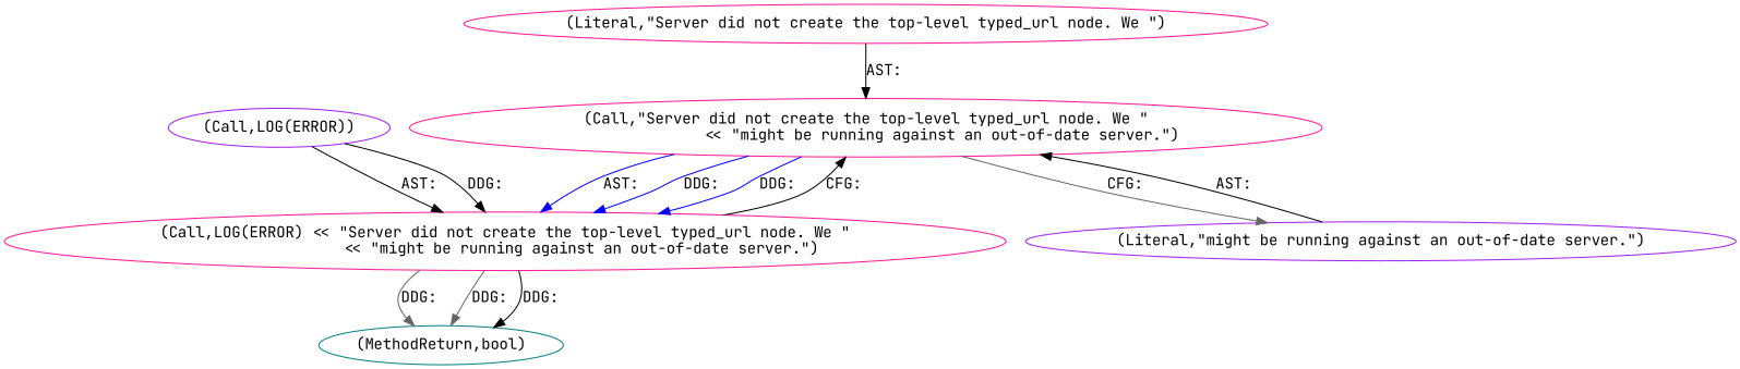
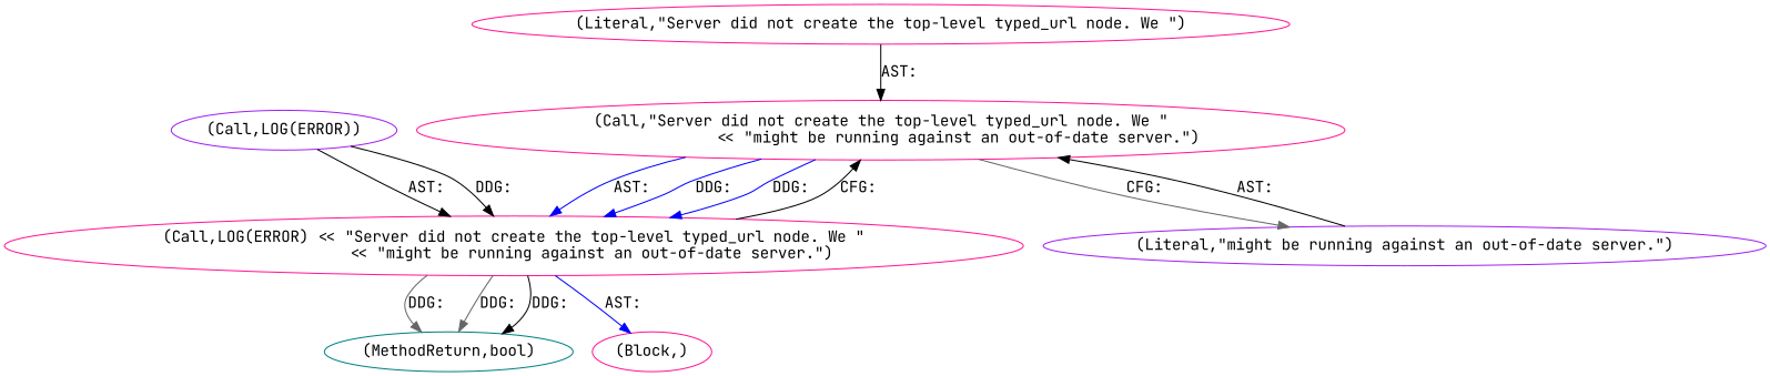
  digraph {
    fontname="JetBrains Mono"
    node [color=deeppink fontname="JetBrains Mono"]
    edge [color=black fontname="JetBrains Mono"]
    n1 [label="(Call,\"Server did not create the top-level typed_url node. We \"\n                 << \"might be running against an out-of-date server.\")"]
    n2 [label="(Call,LOG(ERROR) << \"Server did not create the top-level typed_url node. We \"\n                 << \"might be running against an out-of-date server.\")"]
    n3 [color=purple label="(Literal,\"might be running against an out-of-date server.\")"]
    n4 [color=teal label="(MethodReturn,bool)"]
+   n5 [label="(Block,)"]
    n6 [color=purple label="(Call,LOG(ERROR))"]
    n7 [label="(Literal,\"Server did not create the top-level typed_url node. We \")"]
    n1 -> n2 [color=blue label="AST: "]
    n1 -> n2 [color=blue label="DDG: "]
    n1 -> n2 [color=blue label="DDG: "]
    n1 -> n3 [color=gray40 label="CFG: "]
    n2 -> n1 [label="CFG: "]
    n2 -> n4 [color=gray40 label="DDG: "]
    n2 -> n4 [color=gray40 label="DDG: "]
    n2 -> n4 [label="DDG: "]
+   n2 -> n5 [color=blue label="AST: "]
    n3 -> n1 [label="AST: "]
    n6 -> n2 [label="AST: "]
    n6 -> n2 [label="DDG: "]
    n7 -> n1 [label="AST: "]
  }
